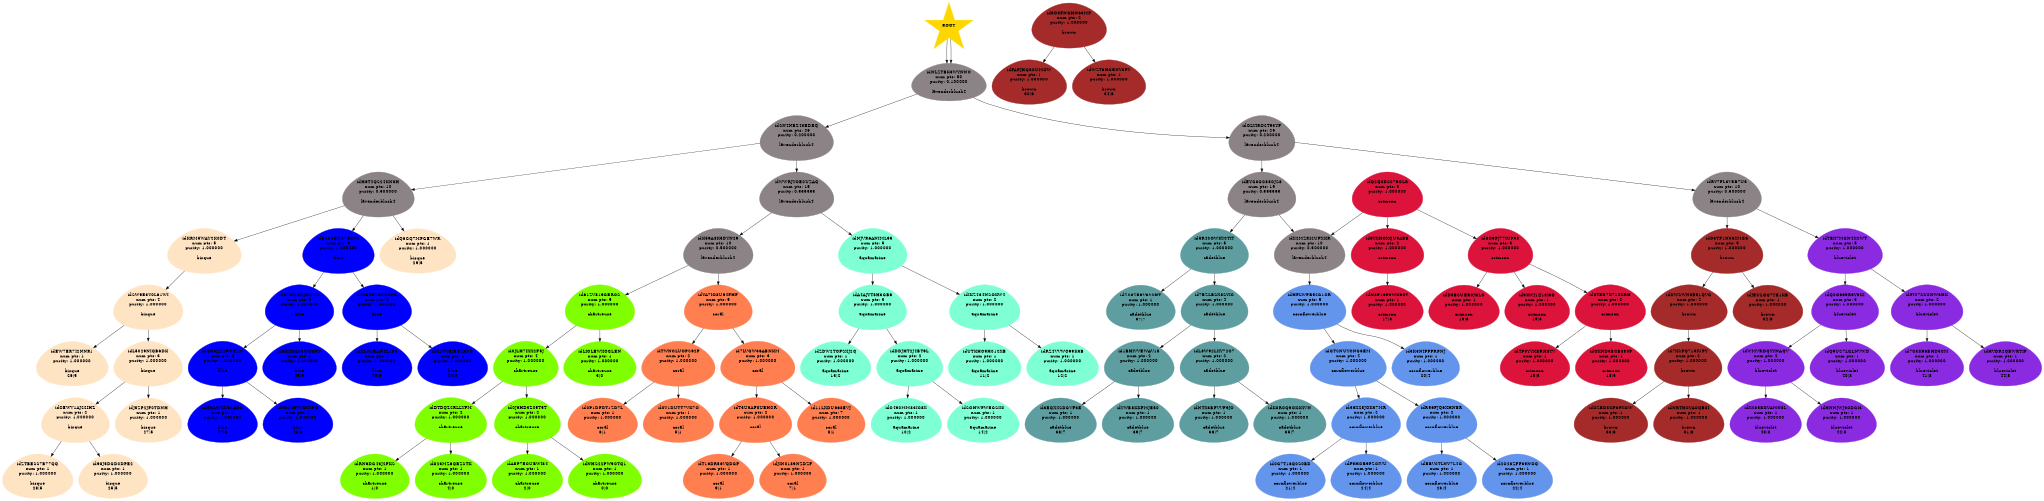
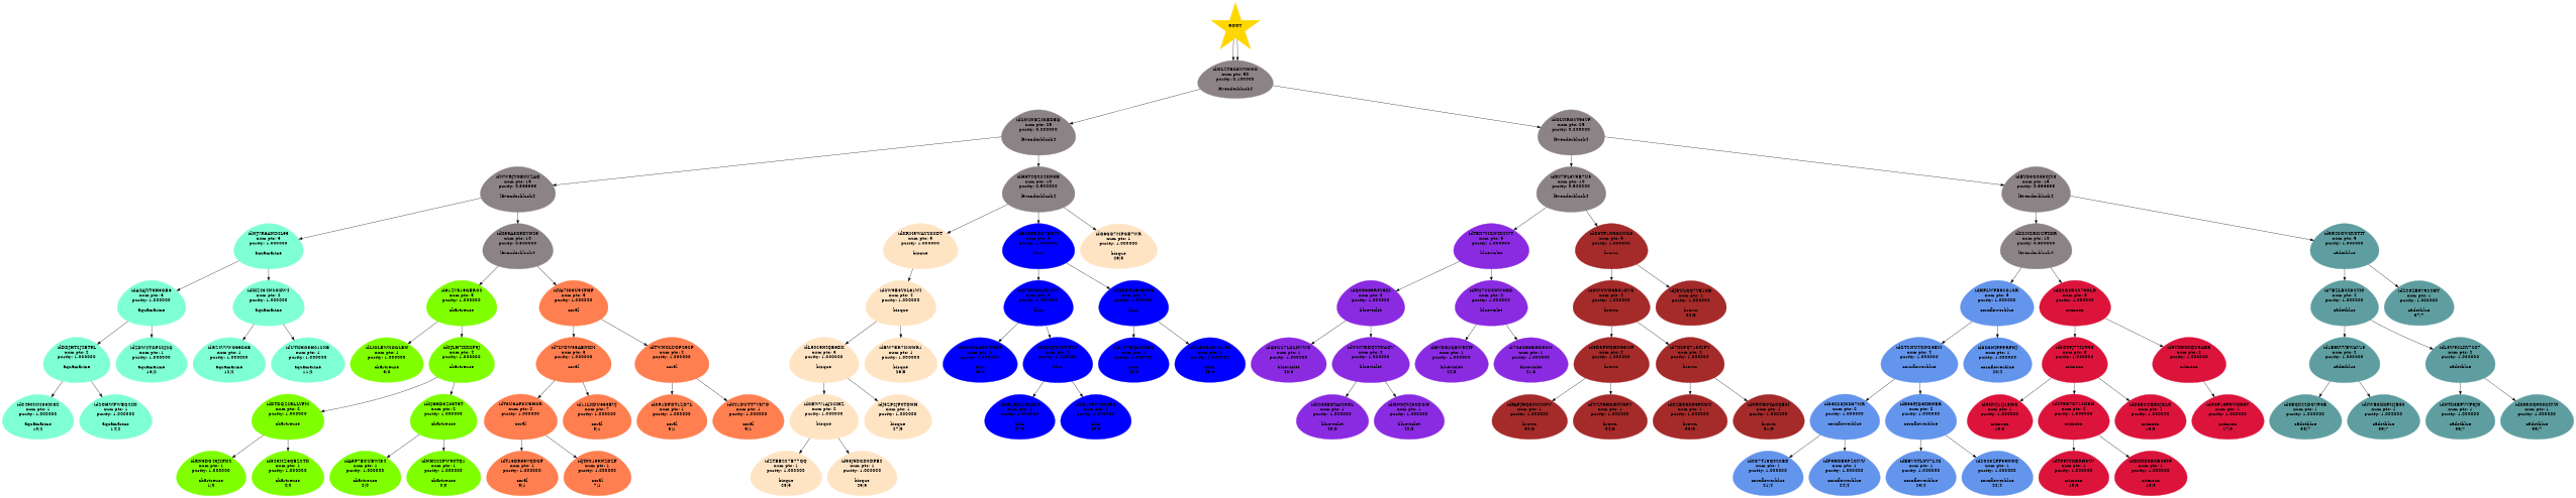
  digraph {
    node [color=lavenderblush4 shape=egg style=filled]
    n1 [label=<idNLZTBK3WYNNC<BR/>num pts: 50<BR/>purity: 0.100000<BR/><BR/>lavenderblush4<BR/>>]
    n2 [label=<idSN4NBZ43EDEQ<BR/>num pts: 25<BR/>purity: 0.200000<BR/><BR/>lavenderblush4<BR/><BR/>>]
    n3 [label=<idOLYIRO2T93YF<BR/>num pts: 25<BR/>purity: 0.200000<BR/><BR/>lavenderblush4<BR/><BR/>>]
    n4 [label=<idWWRJYOE0UZAQ<BR/>num pts: 15<BR/>purity: 0.333333<BR/><BR/>lavenderblush4<BR/><BR/>>]
    n5 [label=<idH6T4QS24KN8H<BR/>num pts: 10<BR/>purity: 0.500000<BR/><BR/>lavenderblush4<BR/><BR/>>]
    n6 [label=<idRY7FL3V5B7U5<BR/>num pts: 10<BR/>purity: 0.500000<BR/><BR/>lavenderblush4<BR/><BR/>>]
    n7 [label=<idEYG3GC85CJS8<BR/>num pts: 15<BR/>purity: 0.333333<BR/><BR/>lavenderblush4<BR/><BR/>>]
    n8 [color=gold label=<ROOT> shape=star]
    n9 [color=aquamarine label=<idNJVR6ANIML95<BR/>num pts: 5<BR/>purity: 1.000000<BR/><BR/>aquamarine<BR/><BR/>>]
    n10 [label=<idK59A8K5DYN29<BR/>num pts: 10<BR/>purity: 0.500000<BR/><BR/>lavenderblush4<BR/><BR/>>]
    n11 [color=bisque label=<idKRM5WAYSK0DT<BR/>num pts: 5<BR/>purity: 1.000000<BR/><BR/>bisque<BR/><BR/>>]
    n12 [color=blue label=<idB33BEQG7BEV0<BR/>num pts: 5<BR/>purity: 1.000000<BR/><BR/>blue<BR/><BR/>>]
    n13 [color=bisque label=<idQ6GQ7MPGE7WR<BR/>num pts: 1<BR/>purity: 1.000000<BR/><BR/>bisque<BR/>29|5<BR/>>]
    n14 [color=blueviolet label=<idTBX7MGN4XSWT<BR/>num pts: 5<BR/>purity: 1.000000<BR/><BR/>blueviolet<BR/><BR/>>]
    n15 [color=brown label=<idO3TF1N562MG6<BR/>num pts: 5<BR/>purity: 1.000000<BR/><BR/>brown<BR/><BR/>>]
    n16 [label=<idX2MZRI2UFXKR<BR/>num pts: 10<BR/>purity: 0.500000<BR/><BR/>lavenderblush4<BR/><BR/>>]
    n17 [color=cadetblue label=<id5R40OWKY0TIT<BR/>num pts: 5<BR/>purity: 1.000000<BR/><BR/>cadetblue<BR/><BR/>>]
    n18 [color=aquamarine label=<idA4AJYT8H3GB6<BR/>num pts: 3<BR/>purity: 1.000000<BR/><BR/>aquamarine<BR/><BR/>>]
    n19 [color=aquamarine label=<idIKZ434NSOKW4<BR/>num pts: 2<BR/>purity: 1.000000<BR/><BR/>aquamarine<BR/><BR/>>]
    n20 [color=chartreuse label=<id61ZV819GERCS<BR/>num pts: 5<BR/>purity: 1.000000<BR/><BR/>chartreuse<BR/><BR/>>]
    n21 [color=coral label=<idYA7IO8U94FHF<BR/>num pts: 5<BR/>purity: 1.000000<BR/><BR/>coral<BR/><BR/>>]
    n22 [color=bisque label=<idSW9E3Y0L61WI<BR/>num pts: 4<BR/>purity: 1.000000<BR/><BR/>bisque<BR/><BR/>>]
    n23 [color=blue label=<id87NO0ILJDUUV<BR/>num pts: 3<BR/>purity: 1.000000<BR/><BR/>blue<BR/><BR/>>]
    n24 [color=blue label=<idI0BFESB0EDPB<BR/>num pts: 2<BR/>purity: 1.000000<BR/><BR/>blue<BR/><BR/>>]
    n25 [color=blueviolet label=<idQ0O669R9Y6KI<BR/>num pts: 3<BR/>purity: 1.000000<BR/><BR/>blueviolet<BR/><BR/>>]
    n26 [color=blueviolet label=<idFI27SU0NW3HK<BR/>num pts: 2<BR/>purity: 1.000000<BR/><BR/>blueviolet<BR/><BR/>>]
    n27 [color=brown label=<idCWSWN6B51QVG<BR/>num pts: 4<BR/>purity: 1.000000<BR/><BR/>brown<BR/><BR/>>]
    n28 [color=brown label=<idJEULQQ7YE1KB<BR/>num pts: 1<BR/>purity: 1.000000<BR/><BR/>brown<BR/>32|6<BR/>>]
    n29 [color=cornflowerblue label=<idHFLWPB52G1CR<BR/>num pts: 5<BR/>purity: 1.000000<BR/><BR/>cornflowerblue<BR/><BR/>>]
    n30 [color=crimson label=<idQ2Q8DS079OLR<BR/>num pts: 5<BR/>purity: 1.000000<BR/><BR/>crimson<BR/><BR/>>]
    n31 [color=cadetblue label=<id7BZLBSX8SYIC<BR/>num pts: 4<BR/>purity: 1.000000<BR/><BR/>cadetblue<BR/><BR/>>]
    n32 [color=cadetblue label=<idZS8ZE9V32SHT<BR/>num pts: 1<BR/>purity: 1.000000<BR/><BR/>cadetblue<BR/>37|7<BR/>>]
    n33 [color=aquamarine label=<idDDJHT2J4BT9L<BR/>num pts: 2<BR/>purity: 1.000000<BR/><BR/>aquamarine<BR/><BR/>>]
    n34 [color=aquamarine label=<idZDW2TOFSXJ2Q<BR/>num pts: 1<BR/>purity: 1.000000<BR/><BR/>aquamarine<BR/>13|2<BR/>>]
    n35 [color=aquamarine label=<idRZ4VVWO99K3B<BR/>num pts: 1<BR/>purity: 1.000000<BR/><BR/>aquamarine<BR/>12|2<BR/>>]
    n36 [color=aquamarine label=<idUTKHO9H01SXB<BR/>num pts: 1<BR/>purity: 1.000000<BR/><BR/>aquamarine<BR/>11|2<BR/>>]
    n37 [color=chartreuse label=<idLIOLEWXOGLEN<BR/>num pts: 1<BR/>purity: 1.000000<BR/><BR/>chartreuse<BR/>3|0<BR/>>]
    n38 [color=chartreuse label=<id0JLH7IXX2F5J<BR/>num pts: 4<BR/>purity: 1.000000<BR/><BR/>chartreuse<BR/><BR/>>]
    n39 [color=coral label=<id7LVGW36ABNKM<BR/>num pts: 3<BR/>purity: 1.000000<BR/><BR/>coral<BR/><BR/>>]
    n40 [color=coral label=<idTWNCLUOPS92P<BR/>num pts: 2<BR/>purity: 1.000000<BR/><BR/>coral<BR/><BR/>>]
    n41 [color=bisque label=<idL5029NIQB6DK<BR/>num pts: 3<BR/>purity: 1.000000<BR/><BR/>bisque<BR/><BR/>>]
    n42 [color=bisque label=<idEW7ER7I2NNR1<BR/>num pts: 1<BR/>purity: 1.000000<BR/><BR/>bisque<BR/>26|5<BR/>>]
    n43 [color=blue label=<idRCXOA89WCHFP<BR/>num pts: 1<BR/>purity: 1.000000<BR/><BR/>blue<BR/>45|9<BR/>>]
    n44 [color=blue label=<idQO5JJZ25WEZN<BR/>num pts: 2<BR/>purity: 1.000000<BR/><BR/>blue<BR/><BR/>>]
    n45 [color=blue label=<idG1YVEJBOZRFG<BR/>num pts: 1<BR/>purity: 1.000000<BR/><BR/>blue<BR/>48|9<BR/>>]
    n46 [color=blue label=<idXL5UEAN4L1F5<BR/>num pts: 1<BR/>purity: 1.000000<BR/><BR/>blue<BR/>49|9<BR/>>]
    n47 [color=blueviolet label=<idQ9US7LGLNVWD<BR/>num pts: 1<BR/>purity: 1.000000<BR/><BR/>blueviolet<BR/>40|8<BR/>>]
    n48 [color=blueviolet label=<idWMVRDQYYNAQV<BR/>num pts: 2<BR/>purity: 1.000000<BR/><BR/>blueviolet<BR/><BR/>>]
    n49 [color=blueviolet label=<idHVDR2QBWRTIP<BR/>num pts: 1<BR/>purity: 1.000000<BR/><BR/>blueviolet<BR/>44|8<BR/>>]
    n50 [color=blueviolet label=<id7C3K96BHD5CM<BR/>num pts: 1<BR/>purity: 1.000000<BR/><BR/>blueviolet<BR/>41|8<BR/>>]
    n51 [color=brown label=<id9D5FNQHN63MP<BR/>num pts: 2<BR/>purity: 1.000000<BR/><BR/>brown<BR/><BR/>>]
    n52 [color=brown label=<id7XSPQ715IUPY<BR/>num pts: 2<BR/>purity: 1.000000<BR/><BR/>brown<BR/><BR/>>]
    n53 [color=cornflowerblue label=<idGTSNUYCNG6EM<BR/>num pts: 4<BR/>purity: 1.000000<BR/><BR/>cornflowerblue<BR/><BR/>>]
    n54 [color=cornflowerblue label=<id3K3NIPPPRPNJ<BR/>num pts: 1<BR/>purity: 1.000000<BR/><BR/>cornflowerblue<BR/>20|4<BR/>>]
    n55 [color=crimson label=<id8O9PJ77IUP98<BR/>num pts: 3<BR/>purity: 1.000000<BR/><BR/>crimson<BR/><BR/>>]
    n56 [color=crimson label=<id6YXHOXQU9ABB<BR/>num pts: 2<BR/>purity: 1.000000<BR/><BR/>crimson<BR/><BR/>>]
    n57 [color=cadetblue label=<id1BHIVVEWAV18<BR/>num pts: 2<BR/>purity: 1.000000<BR/><BR/>cadetblue<BR/><BR/>>]
    n58 [color=cadetblue label=<idL8W92LXY72C7<BR/>num pts: 2<BR/>purity: 1.000000<BR/><BR/>cadetblue<BR/><BR/>>]
    n59 [color=aquamarine label=<idC490MM83IC8X<BR/>num pts: 1<BR/>purity: 1.000000<BR/><BR/>aquamarine<BR/>10|2<BR/>>]
    n60 [color=aquamarine label=<idSOHWFWEGSII0<BR/>num pts: 1<BR/>purity: 1.000000<BR/><BR/>aquamarine<BR/>14|2<BR/>>]
    n61 [color=chartreuse label=<idDTDQZ2RLLYFM<BR/>num pts: 2<BR/>purity: 1.000000<BR/><BR/>chartreuse<BR/><BR/>>]
    n62 [color=chartreuse label=<id0J6HD3Z05T5T<BR/>num pts: 2<BR/>purity: 1.000000<BR/><BR/>chartreuse<BR/><BR/>>]
    n63 [color=coral label=<idT3U6AF8UBHCR<BR/>num pts: 2<BR/>purity: 1.000000<BR/><BR/>coral<BR/><BR/>>]
    n64 [color=coral label=<id11LXDU668EVJ<BR/>num pts: 7<BR/>purity: 1.000000<BR/><BR/>coral<BR/>8|1<BR/>>]
    n65 [color=coral label=<id0P1DFDT1ZD7L<BR/>num pts: 1<BR/>purity: 1.000000<BR/><BR/>coral<BR/>6|1<BR/>>]
    n66 [color=coral label=<id0Y1DUTT7VK7O<BR/>num pts: 1<BR/>purity: 1.000000<BR/><BR/>coral<BR/>5|1<BR/>>]
    n67 [color=bisque label=<idCEWV1AJ22IHZ<BR/>num pts: 2<BR/>purity: 1.000000<BR/><BR/>bisque<BR/><BR/>>]
    n68 [color=bisque label=<idJ5ZP2JF0TDNH<BR/>num pts: 1<BR/>purity: 1.000000<BR/><BR/>bisque<BR/>27|5<BR/>>]
    n69 [color=blue label=<idHRL9JKU83ADC<BR/>num pts: 1<BR/>purity: 1.000000<BR/><BR/>blue<BR/>47|9<BR/>>]
    n70 [color=blue label=<idYD109VVDX4PD<BR/>num pts: 1<BR/>purity: 1.000000<BR/><BR/>blue<BR/>46|9<BR/>>]
    n71 [color=blueviolet label=<idX285BDYAMN8L<BR/>num pts: 1<BR/>purity: 1.000000<BR/><BR/>blueviolet<BR/>43|8<BR/>>]
    n72 [color=blueviolet label=<idHNNJWJ3CDGI3<BR/>num pts: 1<BR/>purity: 1.000000<BR/><BR/>blueviolet<BR/>42|8<BR/>>]
    n73 [color=brown label=<idFAPJHQ6CUMOW<BR/>num pts: 1<BR/>purity: 1.000000<BR/><BR/>brown<BR/>30|6<BR/>>]
    n74 [color=brown label=<idWZT6HGENY3PY<BR/>num pts: 1<BR/>purity: 1.000000<BR/><BR/>brown<BR/>34|6<BR/>>]
    n75 [color=brown label=<idOZBD5KP6PXGW<BR/>num pts: 1<BR/>purity: 1.000000<BR/><BR/>brown<BR/>33|6<BR/>>]
    n76 [color=brown label=<idNRTHCYACQE8I<BR/>num pts: 1<BR/>purity: 1.000000<BR/><BR/>brown<BR/>31|6<BR/>>]
    n77 [color=cornflowerblue label=<id36X28JOK37MR<BR/>num pts: 2<BR/>purity: 1.000000<BR/><BR/>cornflowerblue<BR/><BR/>>]
    n78 [color=cornflowerblue label=<idR56FJQ6XHNBR<BR/>num pts: 2<BR/>purity: 1.000000<BR/><BR/>cornflowerblue<BR/><BR/>>]
    n79 [color=crimson label=<id9KWJ1IJ18I3G<BR/>num pts: 1<BR/>purity: 1.000000<BR/><BR/>crimson<BR/>19|3<BR/>>]
    n80 [color=crimson label=<id0TEB7K712KRH<BR/>num pts: 2<BR/>purity: 1.000000<BR/><BR/>crimson<BR/><BR/>>]
    n81 [color=crimson label=<idD5BSUER0JGLO<BR/>num pts: 1<BR/>purity: 1.000000<BR/><BR/>crimson<BR/>16|3<BR/>>]
    n82 [color=crimson label=<idN8F19F9WKR5T<BR/>num pts: 1<BR/>purity: 1.000000<BR/><BR/>crimson<BR/>17|3<BR/>>]
    n83 [color=cadetblue label=<id3EQX4SDGVF3E<BR/>num pts: 1<BR/>purity: 1.000000<BR/><BR/>cadetblue<BR/>38|7<BR/>>]
    n84 [color=cadetblue label=<idYWB8KKFMJE50<BR/>num pts: 1<BR/>purity: 1.000000<BR/><BR/>cadetblue<BR/>39|7<BR/>>]
    n85 [color=cadetblue label=<idNTX3BFVVF9JO<BR/>num pts: 1<BR/>purity: 1.000000<BR/><BR/>cadetblue<BR/>36|7<BR/>>]
    n86 [color=cadetblue label=<idK8RCQ9OK0XVN<BR/>num pts: 1<BR/>purity: 1.000000<BR/><BR/>cadetblue<BR/>35|7<BR/>>]
    n87 [color=chartreuse label=<idRN6DG43J2FKS<BR/>num pts: 1<BR/>purity: 1.000000<BR/><BR/>chartreuse<BR/>1|0<BR/>>]
    n88 [color=chartreuse label=<id823MZ6QBZSTK<BR/>num pts: 1<BR/>purity: 1.000000<BR/><BR/>chartreuse<BR/>4|0<BR/>>]
    n89 [color=chartreuse label=<idA5P7ECUBWI84<BR/>num pts: 1<BR/>purity: 1.000000<BR/><BR/>chartreuse<BR/>2|0<BR/>>]
    n90 [color=chartreuse label=<idNHS22PW9CTQ1<BR/>num pts: 1<BR/>purity: 1.000000<BR/><BR/>chartreuse<BR/>0|0<BR/>>]
    n91 [color=coral label=<idT16DR56VQDGF<BR/>num pts: 1<BR/>purity: 1.000000<BR/><BR/>coral<BR/>9|1<BR/>>]
    n92 [color=coral label=<idJIN0189NZDZF<BR/>num pts: 1<BR/>purity: 1.000000<BR/><BR/>coral<BR/>7|1<BR/>>]
    n93 [color=bisque label=<idZTBESS7B77QQ<BR/>num pts: 1<BR/>purity: 1.000000<BR/><BR/>bisque<BR/>28|5<BR/>>]
    n94 [color=bisque label=<id98J5DGD0DPE2<BR/>num pts: 1<BR/>purity: 1.000000<BR/><BR/>bisque<BR/>25|5<BR/>>]
    n95 [color=cornflowerblue label=<id0G7T16Q0S0BD<BR/>num pts: 1<BR/>purity: 1.000000<BR/><BR/>cornflowerblue<BR/>21|4<BR/>>]
    n96 [color=cornflowerblue label=<idF9HOB9PZCIVU<BR/>num pts: 1<BR/>purity: 1.000000<BR/><BR/>cornflowerblue<BR/>24|4<BR/>>]
    n97 [color=cornflowerblue label=<idEBV0TLNY7L4G<BR/>num pts: 1<BR/>purity: 1.000000<BR/><BR/>cornflowerblue<BR/>23|4<BR/>>]
    n98 [color=cornflowerblue label=<id2C23ZFF39NOQ<BR/>num pts: 1<BR/>purity: 1.000000<BR/><BR/>cornflowerblue<BR/>22|4<BR/>>]
    n99 [color=crimson label=<idTP9YYKBRH8YV<BR/>num pts: 1<BR/>purity: 1.000000<BR/><BR/>crimson<BR/>15|3<BR/>>]
    n100 [color=crimson label=<idOXND3BCB889P<BR/>num pts: 1<BR/>purity: 1.000000<BR/><BR/>crimson<BR/>18|3<BR/>>]
    n1 -> n2
    n1 -> n3
    n2 -> n4
    n2 -> n5
    n3 -> n6
    n3 -> n7
    n4 -> n9
    n4 -> n10
    n5 -> n11
    n5 -> n12
    n5 -> n13
    n6 -> n14
    n6 -> n15
    n7 -> n16
    n7 -> n17
    n8 -> n1
    n8 -> n1
    n9 -> n18
    n9 -> n19
    n10 -> n20
    n10 -> n21
    n11 -> n22
    n12 -> n23
    n12 -> n24
    n14 -> n25
    n14 -> n26
    n15 -> n27
    n15 -> n28
    n16 -> n29
-   n30 -> n16
+   n16 -> n30
    n17 -> n31
    n17 -> n32
    n18 -> n33
    n18 -> n34
    n19 -> n35
    n19 -> n36
    n20 -> n37
    n20 -> n38
    n21 -> n39
    n21 -> n40
    n22 -> n41
    n22 -> n42
    n23 -> n43
    n23 -> n44
    n24 -> n45
    n24 -> n46
    n25 -> n47
    n25 -> n48
    n26 -> n49
    n26 -> n50
+   n27 -> n51
    n27 -> n52
    n29 -> n53
    n29 -> n54
    n30 -> n55
    n30 -> n56
    n31 -> n57
    n31 -> n58
    n33 -> n59
    n33 -> n60
    n38 -> n61
    n38 -> n62
    n39 -> n63
    n39 -> n64
    n40 -> n65
    n40 -> n66
    n41 -> n67
    n41 -> n68
    n44 -> n69
    n44 -> n70
    n48 -> n71
    n48 -> n72
    n51 -> n73
    n51 -> n74
    n52 -> n75
    n52 -> n76
    n53 -> n77
    n53 -> n78
    n55 -> n79
    n55 -> n80
    n55 -> n81
    n56 -> n82
    n57 -> n83
    n57 -> n84
    n58 -> n85
    n58 -> n86
    n61 -> n87
    n61 -> n88
    n62 -> n89
    n62 -> n90
    n63 -> n91
    n63 -> n92
    n67 -> n93
    n67 -> n94
    n77 -> n95
    n77 -> n96
    n78 -> n97
    n78 -> n98
    n80 -> n99
    n80 -> n100
  }
